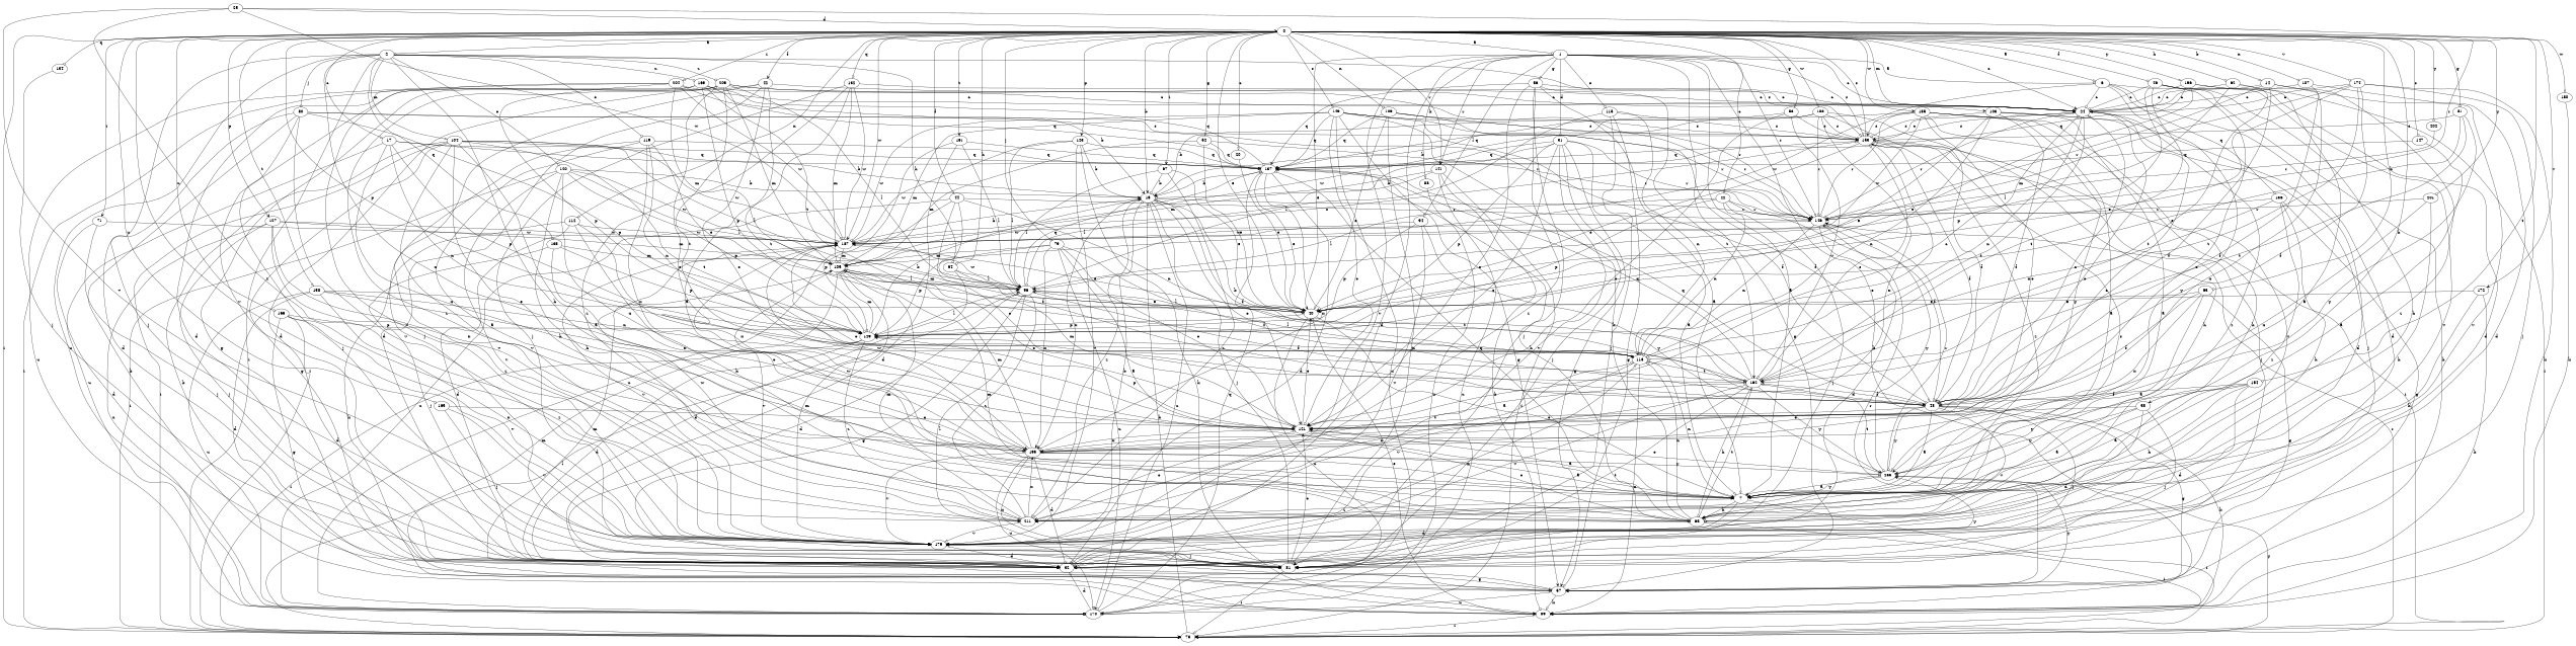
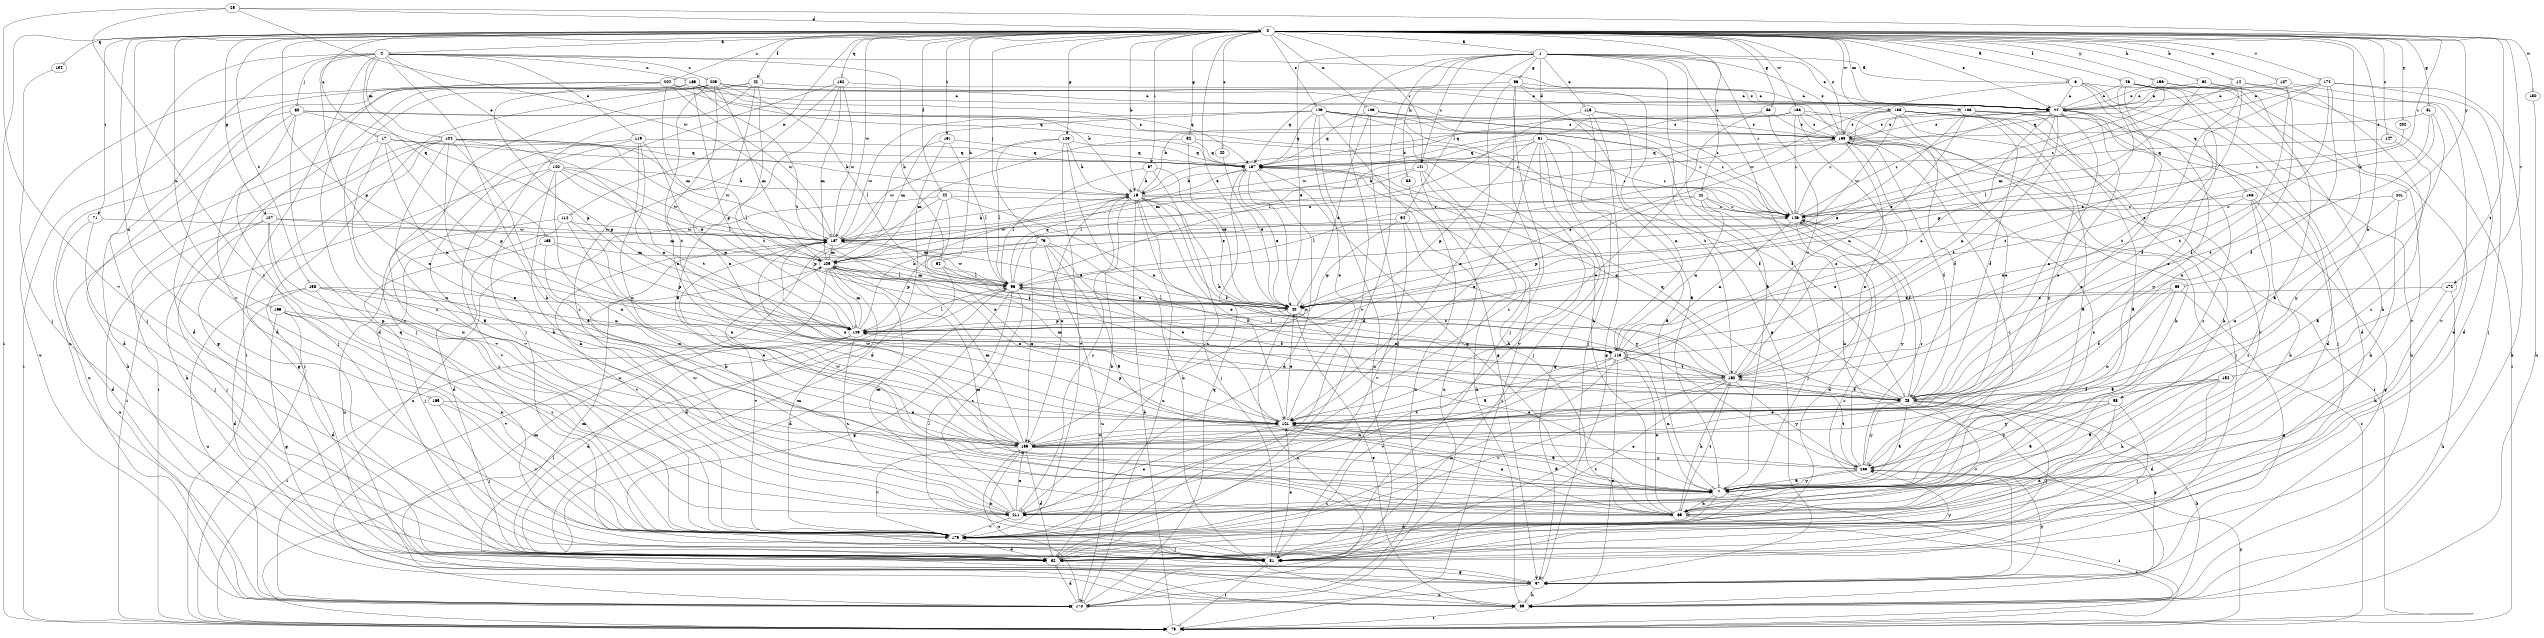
  strict digraph {
    edge [arrowhead=onormal]
    0
    1
    2
    6
    14
    16
    17
    20
    22
    24
    40
    42
    44
    46
    51
    52
    53
    58
    62
    63
    64
    67
    71
    73
    79
    103
    107
    109
    112
    123
    127
    129
    132
    134
    141
    147
    149
    153
    154
    158
    161
    165
    166
    172
    174
    179
    180
    183
    185
    187
    196
    201
    202
    204
    7
    31
    32
    56
    57
    88
    89
    94
    115
    146
    65
    80
    81
    104
    119
    120
    135
    169
    170
    195
    209
    136
    n77 [label=233]
    48
    211
    121
    113
    137
    96
    162
    25
    105
    0 -> 1 [arrowhead=odot label=a]
    0 -> 2 [arrowhead=odot label=a]
    0 -> 6 [label=a]
    0 -> 14 [label=b]
    0 -> 16 [arrowhead=vee label=b]
    0 -> 17 [label=c]
    0 -> 20 [label=c]
    0 -> 22 [label=c]
    0 -> 24 [arrowhead=vee label=c]
    0 -> 40 [arrowhead=odot label=e]
    0 -> 42 [arrowhead=vee label=f]
    0 -> 44 [label=f]
    0 -> 46 [arrowhead=odot label=f]
    0 -> 51 [arrowhead=odot label=g]
    0 -> 52 [label=g]
    0 -> 53 [label=g]
    0 -> 58 [arrowhead=vee label=h]
    0 -> 62 [arrowhead=odot label=h]
    0 -> 63 [arrowhead=odot label=h]
    0 -> 64 [arrowhead=odot label=h]
    0 -> 67 [arrowhead=vee label=i]
    0 -> 71 [arrowhead=vee label=i]
    0 -> 73 [arrowhead=odot label=i]
    0 -> 79 [arrowhead=odot label=j]
    0 -> 103 [arrowhead=vee label=m]
    0 -> 107 [arrowhead=odot label=n]
    0 -> 109 [arrowhead=odot label=n]
    0 -> 112 [label=n]
    0 -> 123 [arrowhead=vee label=p]
    0 -> 127 [arrowhead=vee label=p]
    0 -> 129 [arrowhead=vee label=p]
    0 -> 132 [label=q]
    0 -> 134 [arrowhead=odot label=q]
    0 -> 141 [label=r]
    0 -> 147 [arrowhead=odot label=s]
    0 -> 149 [label=s]
    0 -> 153 [label=s]
    0 -> 154 [arrowhead=odot label=t]
    0 -> 158 [label=t]
    0 -> 161 [arrowhead=vee label=t]
    0 -> 165 [arrowhead=odot label=u]
    0 -> 166 [arrowhead=odot label=u]
    0 -> 172 [arrowhead=vee label=v]
    0 -> 174 [arrowhead=odot label=v]
    0 -> 179 [label=v]
    0 -> 180 [label=w]
    0 -> 183 [label=w]
    0 -> 185 [arrowhead=vee label=w]
    0 -> 187 [arrowhead=vee label=w]
    0 -> 196 [label=y]
    0 -> 201 [arrowhead=odot label=y]
    0 -> 202 [arrowhead=odot label=y]
    0 -> 204 [label=z]
    1 -> 6 [arrowhead=odot label=a]
    1 -> 24 [label=c]
    1 -> 40 [arrowhead=vee label=e]
    1 -> 141 [arrowhead=vee label=r]
    1 -> 153 [label=s]
    1 -> 179 [arrowhead=vee label=v]
    1 -> 7 [arrowhead=odot label=a]
    1 -> 31 [arrowhead=odot label=d]
    1 -> 32 [arrowhead=odot label=d]
    1 -> 56 [label=g]
    1 -> 57 [label=g]
    1 -> 88 [label=k]
    1 -> 89 [label=k]
    1 -> 94 [label=l]
    1 -> 115 [arrowhead=odot label=o]
    1 -> 146 [label=r]
    2 -> 64 [arrowhead=odot label=h]
    2 -> 73 [label=i]
    2 -> 153 [label=s]
    2 -> 65 [arrowhead=odot label=h]
    2 -> 80 [arrowhead=odot label=j]
    2 -> 81 [arrowhead=odot label=j]
    2 -> 104 [label=m]
    2 -> 119 [arrowhead=odot label=o]
    2 -> 120 [arrowhead=odot label=o]
    2 -> 135 [arrowhead=odot label=q]
    2 -> 169 [arrowhead=odot label=u]
    2 -> 170 [arrowhead=odot label=u]
    2 -> 195 [label=x]
    2 -> 209 [arrowhead=odot label=z]
    6 -> 24 [arrowhead=odot label=c]
    6 -> 187 [arrowhead=vee label=w]
    6 -> 32 [label=d]
    6 -> 89 [arrowhead=vee label=k]
    6 -> 136 [arrowhead=odot label=q]
    6 -> n77 [arrowhead=vee label=y]
    14 -> 24 [label=c]
    14 -> 179 [arrowhead=vee label=v]
    14 -> 146 [arrowhead=odot label=r]
    14 -> 195 [label=x]
    14 -> 48 [arrowhead=odot label=f]
    16 -> 146 [arrowhead=vee label=r]
    16 -> 81 [label=j]
    16 -> 170 [arrowhead=odot label=u]
    16 -> 195 [arrowhead=vee label=x]
    16 -> 48 [arrowhead=vee label=f]
    16 -> 211 [label=z]
    16 -> 121 [arrowhead=vee label=o]
    17 -> 16 [label=b]
    17 -> 129 [arrowhead=vee label=p]
    17 -> 170 [arrowhead=odot label=u]
    17 -> 195 [arrowhead=odot label=x]
    17 -> 113 [arrowhead=odot label=n]
    17 -> 137 [arrowhead=odot label=q]
    20 -> 40 [label=e]
    22 -> 129 [label=p]
    22 -> 146 [label=r]
    22 -> 81 [arrowhead=odot label=j]
    22 -> 48 [label=f]
    22 -> 113 [label=n]
    22 -> 96 [arrowhead=vee label=l]
    24 -> 153 [arrowhead=vee label=s]
    24 -> 146 [label=r]
    24 -> 211 [arrowhead=odot label=z]
    24 -> 121 [arrowhead=vee label=o]
    24 -> 113 [arrowhead=odot label=n]
    24 -> 162 [label=t]
    40 -> 129 [label=p]
    40 -> 7 [arrowhead=vee label=a]
    40 -> 170 [arrowhead=odot label=u]
    40 -> 96 [arrowhead=odot label=l]
    42 -> 24 [arrowhead=odot label=c]
    42 -> 73 [arrowhead=vee label=i]
    42 -> 32 [label=d]
    42 -> 81 [label=j]
    42 -> 121 [label=o]
    42 -> 162 [label=t]
    44 -> 129 [label=p]
    44 -> 146 [arrowhead=vee label=r]
    44 -> 170 [label=u]
    44 -> 48 [arrowhead=odot label=f]
    44 -> 121 [arrowhead=odot label=o]
    44 -> 113 [label=n]
    46 -> 24 [arrowhead=odot label=c]
    46 -> 129 [arrowhead=vee label=p]
    46 -> 179 [arrowhead=odot label=v]
    46 -> 32 [arrowhead=vee label=d]
    46 -> 65 [arrowhead=odot label=h]
    46 -> 121 [label=o]
    46 -> 162 [arrowhead=odot label=t]
    51 -> 40 [label=e]
    51 -> 153 [arrowhead=vee label=s]
    51 -> n77 [arrowhead=vee label=y]
    51 -> 162 [arrowhead=vee label=t]
    52 -> 40 [arrowhead=odot label=e]
    52 -> 146 [arrowhead=odot label=r]
    52 -> 137 [label=q]
    52 -> 105 [label=m]
    53 -> 16 [arrowhead=odot label=b]
    53 -> 153 [arrowhead=odot label=s]
    53 -> 121 [arrowhead=vee label=o]
    53 -> 162 [label=v]
    58 -> 7 [arrowhead=vee label=a]
    58 -> 32 [label=d]
    58 -> 81 [arrowhead=vee label=j]
    58 -> n77 [label=y]
    58 -> 121 [arrowhead=odot label=o]
    62 -> 24 [label=c]
    62 -> 211 [arrowhead=vee label=z]
    62 -> 96 [arrowhead=vee label=l]
    62 -> 162 [label=t]
    63 -> 40 [arrowhead=vee label=e]
    63 -> 7 [label=a]
    63 -> 57 [arrowhead=vee label=g]
    63 -> 195 [label=x]
    63 -> 48 [arrowhead=vee label=f]
    64 -> 32 [label=d]
    64 -> 96 [arrowhead=odot label=l]
    64 -> 162 [label=t]
    67 -> 16 [arrowhead=odot label=b]
    67 -> 40 [arrowhead=vee label=e]
    67 -> 211 [label=z]
    67 -> 96 [arrowhead=vee label=l]
    71 -> 187 [arrowhead=vee label=w]
    71 -> 32 [arrowhead=odot label=d]
    71 -> 81 [arrowhead=odot label=j]
    73 -> 16 [label=b]
    73 -> 146 [arrowhead=vee label=r]
    73 -> n77 [label=y]
    73 -> 96 [label=l]
    79 -> 129 [arrowhead=vee label=p]
    79 -> 7 [arrowhead=vee label=a]
    79 -> 170 [arrowhead=vee label=u]
    79 -> 195 [arrowhead=vee label=x]
    79 -> 48 [arrowhead=odot label=f]
    79 -> 121 [label=o]
    79 -> 105 [arrowhead=vee label=m]
    103 -> 40 [label=e]
    103 -> 153 [arrowhead=odot label=s]
    103 -> 7 [arrowhead=vee label=a]
    103 -> 32 [label=d]
    103 -> 81 [label=j]
    103 -> 48 [label=f]
    103 -> 113 [arrowhead=odot label=n]
    107 -> 24 [arrowhead=odot label=c]
    107 -> 32 [arrowhead=vee label=d]
    107 -> 48 [label=f]
    109 -> 40 [label=e]
    109 -> 153 [arrowhead=odot label=s]
    109 -> 146 [label=r]
    109 -> 81 [label=j]
    109 -> 48 [label=f]
    109 -> 137 [arrowhead=odot label=q]
    112 -> 187 [arrowhead=vee label=w]
    112 -> 32 [arrowhead=odot label=d]
    112 -> 89 [label=k]
    112 -> 65 [arrowhead=odot label=h]
    112 -> 195 [arrowhead=vee label=x]
    123 -> 16 [arrowhead=vee label=b]
    123 -> 179 [label=v]
    123 -> 187 [label=w]
    123 -> 89 [label=k]
    123 -> 137 [arrowhead=odot label=q]
    123 -> 96 [arrowhead=vee label=l]
    127 -> 187 [arrowhead=odot label=w]
    127 -> 81 [arrowhead=odot label=j]
    127 -> 170 [label=u]
    127 -> 195 [label=x]
    127 -> 211 [arrowhead=vee label=z]
    127 -> 105 [label=m]
    129 -> 16 [arrowhead=vee label=b]
    129 -> 73 [arrowhead=vee label=i]
    129 -> 32 [label=d]
    129 -> 211 [label=z]
    129 -> 113 [arrowhead=vee label=n]
    129 -> 96 [arrowhead=vee label=l]
    129 -> 105 [label=m]
    132 -> 24 [label=c]
    132 -> 187 [arrowhead=odot label=w]
    132 -> 7 [arrowhead=odot label=a]
    132 -> 81 [arrowhead=odot label=j]
    132 -> 211 [label=z]
    132 -> 105 [arrowhead=odot label=m]
    134 -> 81 [arrowhead=odot label=j]
    141 -> 16 [arrowhead=odot label=b]
    141 -> 73 [label=i]
    141 -> 89 [arrowhead=odot label=k]
    141 -> 170 [arrowhead=odot label=u]
    141 -> 96 [arrowhead=odot label=l]
    147 -> 7 [label=a]
    147 -> 137 [label=q]
    149 -> 153 [arrowhead=vee label=s]
    149 -> 187 [arrowhead=odot label=w]
    149 -> 57 [arrowhead=vee label=g]
    149 -> 146 [arrowhead=vee label=r]
    149 -> 65 [arrowhead=odot label=h]
    149 -> 170 [arrowhead=vee label=u]
    149 -> 48 [arrowhead=odot label=f]
    149 -> 121 [arrowhead=odot label=o]
    149 -> 137 [arrowhead=odot label=q]
    149 -> 105 [arrowhead=odot label=m]
    153 -> 24 [label=c]
    153 -> 40 [arrowhead=vee label=e]
    153 -> 73 [arrowhead=vee label=i]
    153 -> 81 [arrowhead=odot label=j]
    153 -> 48 [arrowhead=vee label=f]
    153 -> 211 [arrowhead=vee label=z]
    153 -> 121 [arrowhead=vee label=o]
    153 -> 137 [arrowhead=vee label=q]
    154 -> 7 [label=a]
    154 -> 32 [label=d]
    154 -> 65 [arrowhead=odot label=h]
    154 -> n77 [label=y]
    154 -> 48 [label=f]
    158 -> 40 [arrowhead=odot label=e]
    158 -> 179 [arrowhead=vee label=x]
    158 -> 32 [arrowhead=odot label=d]
    158 -> 170 [arrowhead=odot label=u]
    158 -> 121 [arrowhead=odot label=o]
    158 -> 113 [arrowhead=odot label=n]
    161 -> 32 [label=d]
    161 -> 170 [label=u]
    161 -> 137 [label=q]
    161 -> 96 [arrowhead=odot label=l]
    165 -> 179 [label=v]
    165 -> 81 [arrowhead=vee label=j]
    165 -> 121 [arrowhead=odot label=o]
    166 -> 129 [arrowhead=vee label=p]
    166 -> 179 [label=v]
    166 -> 32 [arrowhead=vee label=d]
    166 -> 57 [label=g]
    166 -> 211 [arrowhead=odot label=z]
    172 -> 40 [arrowhead=vee label=e]
    172 -> 89 [label=k]
    172 -> 65 [arrowhead=odot label=h]
    174 -> 24 [label=c]
    174 -> 40 [label=e]
    174 -> 89 [arrowhead=vee label=k]
    174 -> 81 [arrowhead=vee label=j]
    174 -> 48 [arrowhead=odot label=f]
    174 -> 162 [arrowhead=vee label=t]
    174 -> 105 [arrowhead=vee label=m]
    179 -> 16 [arrowhead=odot label=b]
    179 -> 32 [arrowhead=vee label=d]
    179 -> 81 [arrowhead=vee label=j]
    179 -> 105 [arrowhead=odot label=m]
    180 -> 89 [arrowhead=odot label=k]
    183 -> 153 [arrowhead=odot label=s]
    183 -> 187 [arrowhead=odot label=w]
    183 -> 146 [label=r]
    183 -> 65 [label=h]
    183 -> 195 [arrowhead=vee label=x]
    183 -> 48 [label=f]
    183 -> 137 [arrowhead=vee label=q]
    185 -> 16 [arrowhead=vee label=b]
    185 -> 153 [arrowhead=vee label=s]
    185 -> 179 [arrowhead=vee label=v]
    185 -> 187 [arrowhead=odot label=w]
    185 -> 7 [arrowhead=vee label=a]
    185 -> 146 [arrowhead=odot label=r]
    185 -> 65 [arrowhead=vee label=h]
    185 -> n77 [label=y]
    185 -> 121 [arrowhead=vee label=o]
    187 -> 16 [label=b]
    187 -> 40 [label=e]
    187 -> 179 [label=v]
    187 -> 121 [arrowhead=vee label=o]
    187 -> 105 [arrowhead=odot label=m]
    196 -> 24 [arrowhead=odot label=c]
    196 -> 40 [label=e]
    196 -> 73 [arrowhead=vee label=i]
    196 -> 7 [arrowhead=vee label=a]
    196 -> 137 [label=q]
    201 -> 146 [arrowhead=vee label=r]
    201 -> 65 [label=h]
    201 -> 195 [arrowhead=odot label=x]
    202 -> 146 [arrowhead=vee label=r]
    204 -> 24 [arrowhead=vee label=c]
    204 -> 73 [arrowhead=vee label=i]
    204 -> 129 [arrowhead=odot label=p]
    204 -> 187 [arrowhead=odot label=w]
    204 -> 170 [arrowhead=odot label=u]
    204 -> 137 [arrowhead=odot label=q]
    204 -> 105 [arrowhead=vee label=m]
    7 -> 73 [arrowhead=vee label=i]
    7 -> 187 [arrowhead=vee label=w]
    7 -> 32 [arrowhead=odot label=d]
    7 -> 65 [arrowhead=vee label=h]
    7 -> n77 [arrowhead=odot label=y]
    7 -> 211 [arrowhead=odot label=z]
    7 -> 113 [label=n]
    31 -> 129 [arrowhead=odot label=p]
    31 -> 179 [arrowhead=vee label=v]
    31 -> 7 [label=a]
    31 -> 57 [arrowhead=vee label=g]
    31 -> 146 [label=r]
    31 -> 81 [arrowhead=vee label=j]
    31 -> 121 [arrowhead=odot label=o]
    31 -> 137 [arrowhead=vee label=q]
    31 -> 105 [label=m]
    32 -> 57 [label=g]
    32 -> 113 [label=n]
    56 -> 24 [arrowhead=odot label=c]
    56 -> 7 [label=a]
    56 -> 81 [arrowhead=vee label=j]
    56 -> 211 [arrowhead=vee label=z]
    56 -> 121 [arrowhead=vee label=o]
    56 -> 137 [arrowhead=vee label=q]
    56 -> 162 [arrowhead=vee label=t]
    57 -> 89 [label=k]
    57 -> 146 [arrowhead=vee label=r]
    57 -> 170 [arrowhead=odot label=u]
    57 -> n77 [arrowhead=vee label=y]
    57 -> 105 [arrowhead=vee label=m]
    88 -> 170 [label=u]
    89 -> 40 [arrowhead=odot label=e]
    89 -> 73 [arrowhead=vee label=i]
    89 -> 105 [arrowhead=odot label=m]
    94 -> 129 [arrowhead=vee label=p]
    94 -> 179 [label=v]
    94 -> 187 [arrowhead=vee label=w]
    94 -> n77 [label=y]
    115 -> 153 [arrowhead=odot label=s]
    115 -> 57 [label=g]
    115 -> 81 [arrowhead=vee label=j]
    115 -> 113 [arrowhead=vee label=n]
    115 -> 96 [label=l]
    146 -> 187 [label=w]
    146 -> 32 [label=d]
    146 -> n77 [arrowhead=odot label=y]
    146 -> 113 [label=n]
    65 -> 73 [arrowhead=odot label=i]
    65 -> 153 [arrowhead=vee label=s]
    65 -> 121 [label=o]
    65 -> 113 [label=n]
    65 -> 137 [arrowhead=odot label=q]
    65 -> 162 [label=t]
    65 -> 105 [label=m]
    80 -> 129 [arrowhead=odot label=p]
    80 -> 153 [arrowhead=vee label=s]
-   80 -> 179 [label=v]
+   80 -> 179 [label=q]
    80 -> 32 [label=d]
    80 -> 89 [arrowhead=vee label=k]
    80 -> 146 [arrowhead=vee label=r]
    80 -> 81 [label=j]
    81 -> 73 [label=i]
    81 -> 195 [arrowhead=odot label=x]
    81 -> n77 [arrowhead=vee label=y]
    81 -> 121 [arrowhead=vee label=o]
    81 -> 96 [arrowhead=odot label=l]
    81 -> 162 [arrowhead=odot label=t]
    104 -> 73 [arrowhead=vee label=i]
    104 -> 179 [arrowhead=odot label=v]
    104 -> 187 [label=w]
    104 -> 7 [label=a]
    104 -> 57 [arrowhead=odot label=g]
    104 -> 89 [arrowhead=vee label=k]
    104 -> 65 [arrowhead=odot label=h]
    104 -> 137 [label=q]
    104 -> 96 [label=l]
    104 -> 162 [label=t]
    119 -> 40 [arrowhead=odot label=e]
    119 -> 179 [arrowhead=vee label=v]
    119 -> 7 [label=a]
    119 -> 195 [label=x]
    119 -> 113 [arrowhead=odot label=n]
    119 -> 137 [label=q]
    120 -> 16 [label=b]
    120 -> 73 [label=i]
    120 -> 129 [label=p]
    120 -> 179 [label=v]
    120 -> 187 [label=w]
    120 -> 65 [arrowhead=odot label=h]
    120 -> 195 [arrowhead=vee label=x]
    120 -> 96 [arrowhead=vee label=l]
    135 -> 129 [arrowhead=vee label=p]
    135 -> 81 [label=j]
    135 -> 195 [arrowhead=odot label=x]
    135 -> 105 [label=m]
    169 -> 16 [arrowhead=vee label=b]
    169 -> 24 [arrowhead=odot label=c]
    169 -> 40 [arrowhead=odot label=t]
    169 -> 129 [arrowhead=odot label=p]
    169 -> 179 [label=v]
    169 -> 32 [arrowhead=odot label=d]
-   169 -> 137 [arrowhead=odot label=q]
+   169 -> 137 [arrowhead=vee label=q]
    170 -> 32 [label=d]
    170 -> 137 [label=q]
    195 -> 24 [label=c]
    195 -> 179 [arrowhead=odot label=v]
    195 -> 187 [label=w]
    195 -> 7 [arrowhead=vee label=a]
    195 -> 32 [arrowhead=odot label=d]
    195 -> 170 [label=u]
    195 -> n77 [arrowhead=odot label=y]
    195 -> 162 [arrowhead=odot label=t]
    195 -> 105 [label=m]
    209 -> 24 [label=c]
    209 -> 32 [label=d]
    209 -> 57 [label=g]
    209 -> 146 [arrowhead=vee label=r]
    209 -> 211 [arrowhead=odot label=z]
    209 -> 121 [arrowhead=odot label=o]
    209 -> 96 [arrowhead=odot label=l]
    209 -> 162 [arrowhead=odot label=t]
    209 -> 105 [arrowhead=odot label=m]
    136 -> 57 [arrowhead=odot label=g]
    136 -> 146 [arrowhead=odot label=r]
    136 -> 65 [label=h]
    136 -> 211 [arrowhead=vee label=z]
    136 -> 113 [label=n]
    n77 -> 7 [label=a]
    n77 -> 146 [arrowhead=vee label=r]
    n77 -> 121 [arrowhead=vee label=o]
    n77 -> 162 [label=t]
    48 -> 24 [label=c]
    48 -> 179 [arrowhead=vee label=v]
    48 -> 7 [arrowhead=odot label=a]
    48 -> 57 [arrowhead=vee label=g]
    48 -> 89 [label=k]
    48 -> 81 [arrowhead=vee label=j]
    48 -> n77 [arrowhead=odot label=y]
    48 -> 121 [label=o]
    48 -> 137 [arrowhead=odot label=q]
    48 -> 105 [label=m]
    211 -> 179 [label=v]
    211 -> 187 [label=w]
    211 -> 195 [arrowhead=vee label=x]
    211 -> 121 [arrowhead=odot label=o]
    211 -> 113 [label=n]
    211 -> 105 [label=m]
    121 -> 40 [arrowhead=vee label=e]
    121 -> 129 [arrowhead=vee label=p]
    121 -> 7 [arrowhead=odot label=a]
    121 -> 195 [label=x]
    113 -> 24 [arrowhead=odot label=c]
    113 -> 179 [arrowhead=odot label=v]
    113 -> 89 [label=n]
    113 -> 96 [arrowhead=vee label=l]
    113 -> 162 [arrowhead=odot label=t]
    137 -> 16 [arrowhead=vee label=b]
    137 -> 40 [arrowhead=vee label=e]
    137 -> 32 [label=d]
    137 -> 65 [label=h]
    137 -> 195 [arrowhead=odot label=x]
    96 -> 40 [label=e]
    96 -> 187 [arrowhead=vee label=w]
    96 -> 32 [label=d]
    96 -> 57 [label=g]
    96 -> 48 [arrowhead=odot label=f]
    96 -> 211 [arrowhead=odot label=z]
    96 -> 137 [arrowhead=odot label=q]
    96 -> 105 [label=m]
    162 -> 16 [label=b]
    162 -> 153 [label=s]
    162 -> 179 [arrowhead=odot label=v]
    162 -> 65 [arrowhead=odot label=h]
    162 -> n77 [arrowhead=vee label=y]
    162 -> 48 [arrowhead=vee label=f]
    162 -> 137 [label=q]
    25 -> 0 [arrowhead=vee label=d]
    25 -> 179 [arrowhead=vee label=v]
    25 -> 187 [label=w]
    25 -> 146 [label=r]
    25 -> 211 [arrowhead=odot label=z]
    105 -> 153 [label=s]
    105 -> 179 [label=v]
    105 -> 121 [label=o]
    105 -> 96 [arrowhead=vee label=l]
  }
